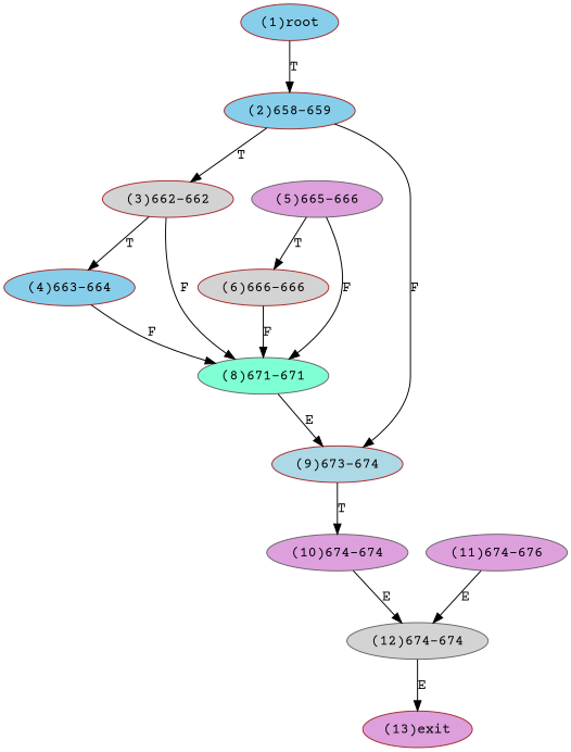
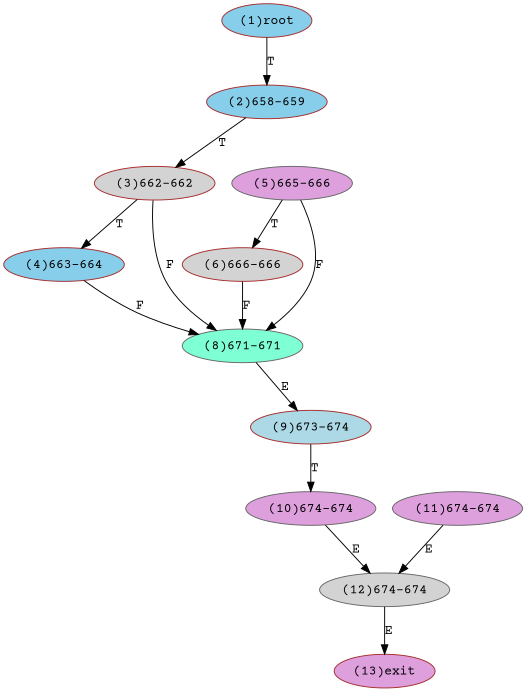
  digraph {
    fontname="Courier Prime"
    node [color=brown fillcolor=plum fontname="Courier Prime" style=filled]
    edge [fontname="Courier Prime"]
    n1 [fillcolor=skyblue label="(1)root"]
    n2 [fillcolor=skyblue label="(2)658-659"]
    n3 [fillcolor=lightgrey label="(3)662-662"]
    n4 [fillcolor=lightblue label="(9)673-674"]
    n5 [fillcolor=skyblue label="(4)663-664"]
    n6 [color=gray40 fillcolor=aquamarine label="(8)671-671"]
    n7 [color=gray40 label="(10)674-674"]
    n8 [color=gray40 label="(5)665-666"]
    n9 [fillcolor=lightgrey label="(6)666-666"]
    n10 [color=gray40 fillcolor=lightgrey label="(12)674-674"]
-   n11 [color=gray40 label="(11)674-676"]
+   n11 [color=gray40 label="(11)674-674"]
    n12 [label="(13)exit"]
    n1 -> n2 [label=T]
    n2 -> n3 [label=T]
-   n2 -> n4 [label=F]
    n3 -> n5 [label=T]
    n3 -> n6 [label=F]
    n4 -> n7 [label=T]
    n5 -> n6 [label=F]
    n6 -> n4 [label=E]
    n7 -> n10 [label=E]
    n8 -> n6 [label=F]
    n8 -> n9 [label=T]
    n9 -> n6 [label=F]
    n10 -> n12 [label=E]
    n11 -> n10 [label=E]
  }
